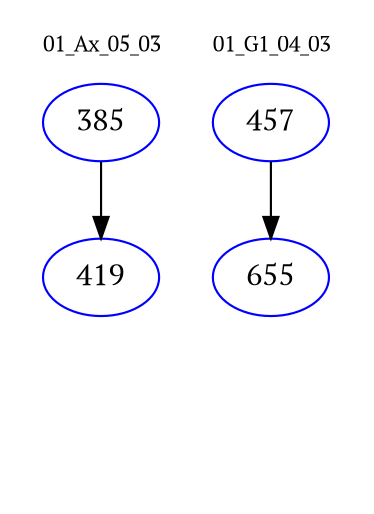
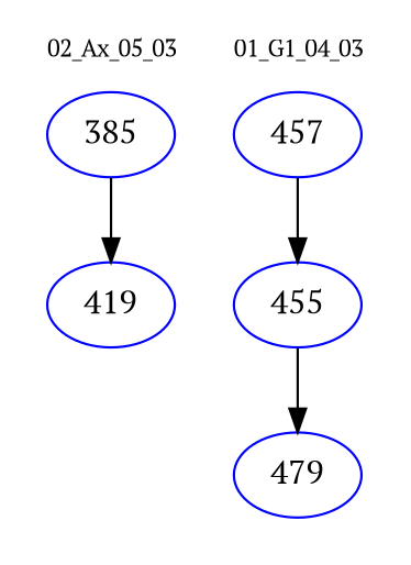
  digraph {
    fontname="PT Serif"
    node [color=blue fontname="PT Serif"]
    edge [color=black fontname="PT Serif"]
    n1 [label=385]
    n2 [label=419]
    n3 [label=457]
-   n4 [label=655]
+   n4 [label=455]
+   n5 [label=479]
    subgraph cluster_1 {
      color=white
      fontsize=10
-     label="01_Ax_05_03"
+     label="02_Ax_05_03"
      n1
      n2
    }
    subgraph cluster_2 {
      color=white
      fontsize=10
      label="01_G1_04_03"
      n3
      n4
+     n5
    }
    n1 -> n2
    n3 -> n4
+   n4 -> n5
  }
